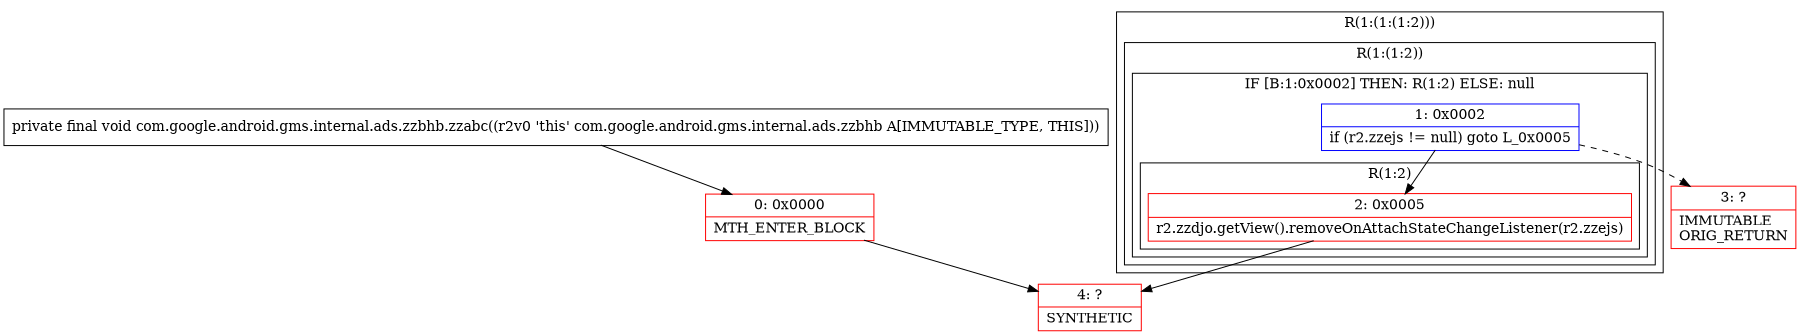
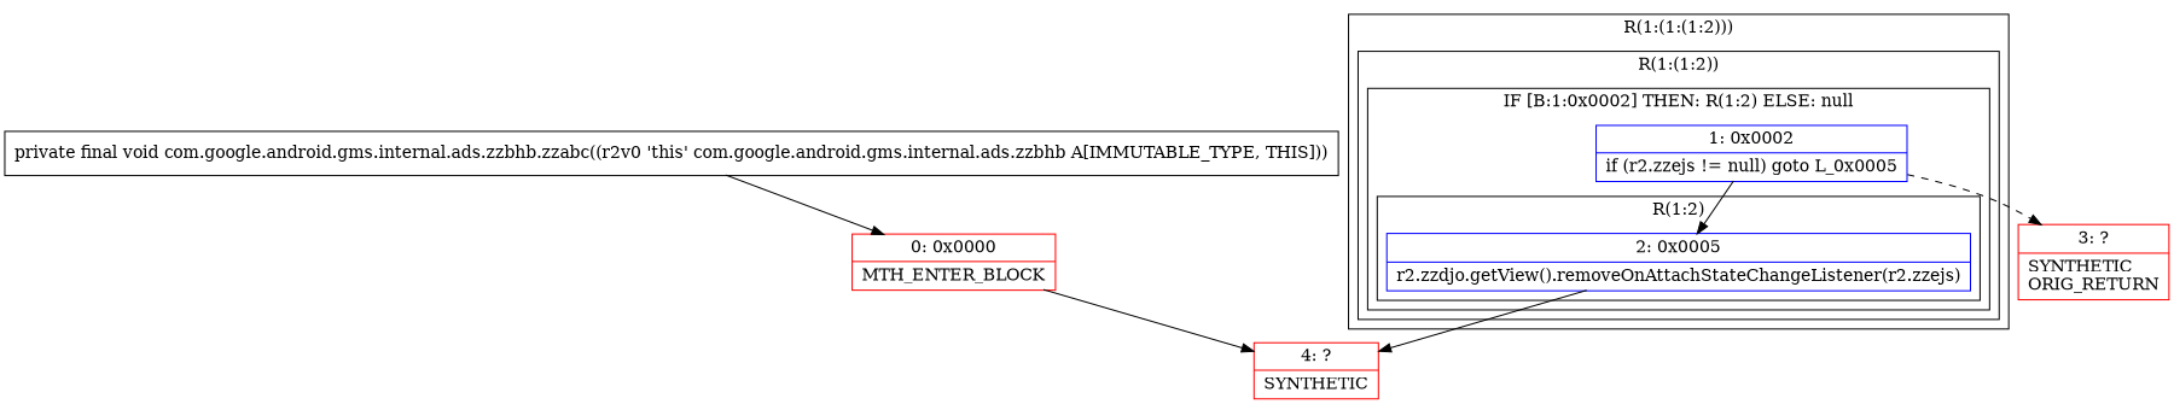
  digraph {
    node [color=red shape=record]
-   n1 [label="{2\:\ 0x0005|r2.zzdjo.getView().removeOnAttachStateChangeListener(r2.zzejs)\l}"]
+   n1 [color=blue label="{2\:\ 0x0005|r2.zzdjo.getView().removeOnAttachStateChangeListener(r2.zzejs)\l}"]
    n2 [color=blue label="{1\:\ 0x0002|if (r2.zzejs != null) goto L_0x0005\l}"]
    n3 [label="{4\:\ ?|SYNTHETIC\l}"]
-   n4 [label="{3\:\ ?|IMMUTABLE\lORIG_RETURN\l}"]
+   n4 [label="{3\:\ ?|SYNTHETIC\lORIG_RETURN\l}"]
    n5 [label="{0\:\ 0x0000|MTH_ENTER_BLOCK\l}"]
    n6 [label="{private final void com.google.android.gms.internal.ads.zzbhb.zzabc((r2v0 'this' com.google.android.gms.internal.ads.zzbhb A[IMMUTABLE_TYPE, THIS])) }" color=""]
    subgraph cluster_1 {
      label="R(1:(1:(1:2)))"
      subgraph cluster_2 {
        label="R(1:(1:2))"
        subgraph cluster_3 {
          label="IF [B:1:0x0002] THEN: R(1:2) ELSE: null"
          n2
          subgraph cluster_4 {
            label="R(1:2)"
            n1
          }
        }
      }
    }
    n1 -> n3
    n2 -> n1
    n2 -> n4 [style=dashed]
    n5 -> n3
    n6 -> n5
  }
